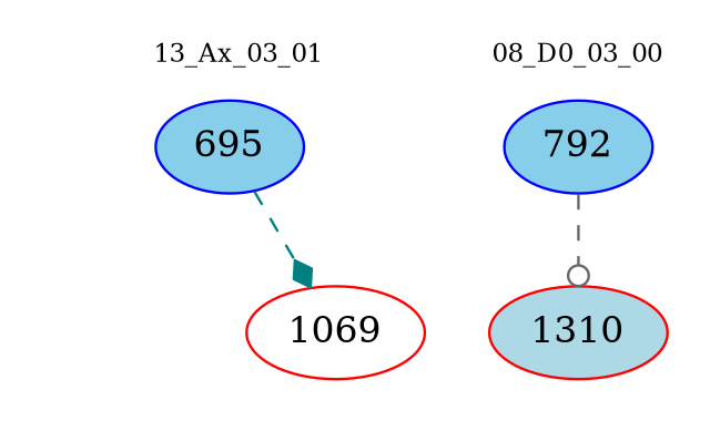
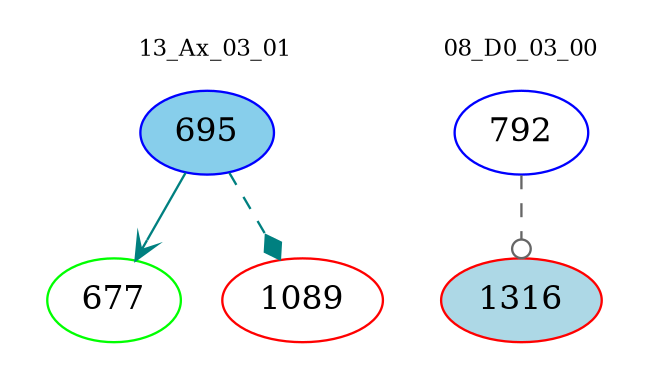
  digraph {
    node [color=blue fillcolor=skyblue style=filled]
    edge [color=teal style=dashed]
    n1 [label=695]
-   n3 [color=red fillcolor=white label=1069]
-   n4 [label=792]
-   n5 [color=red fillcolor=lightblue label=1310]
+   n2 [color=green fillcolor=white label=677]
+   n3 [color=red fillcolor=white label=1089]
+   n4 [fillcolor=white label=792]
+   n5 [color=red fillcolor=lightblue label=1316]
    subgraph cluster_1 {
      color=white
      fontsize=10
      label="13_Ax_03_01"
      n1
+     n2
      n3
    }
    subgraph cluster_2 {
      color=white
      fontsize=10
      label="08_D0_03_00"
      n4
      n5
    }
+   n1 -> n2 [arrowhead=vee style=solid]
    n1 -> n3 [arrowhead=diamond]
    n4 -> n5 [arrowhead=odot color=gray40]
  }
